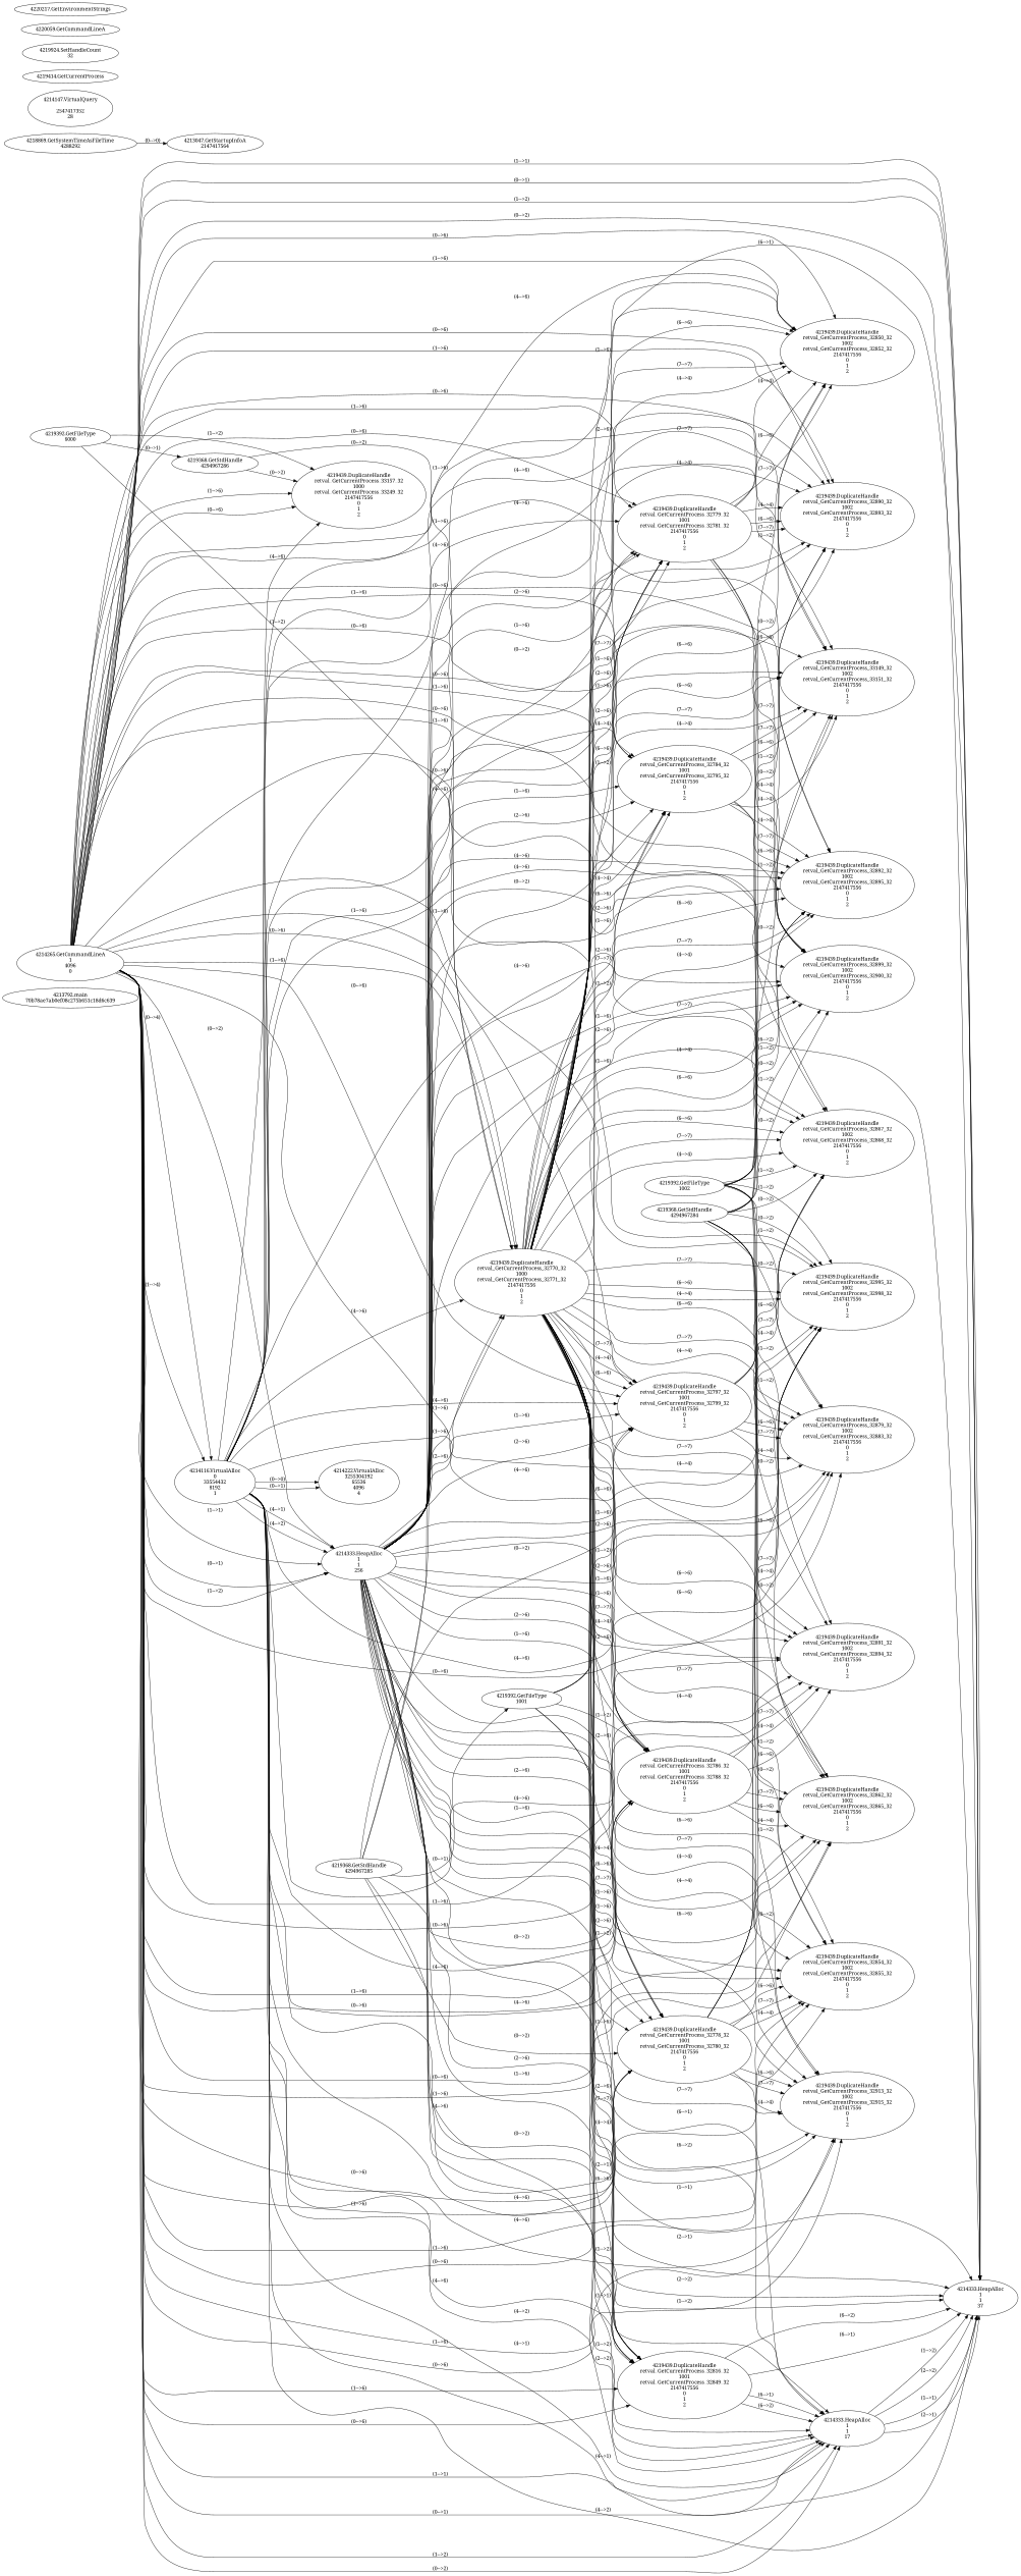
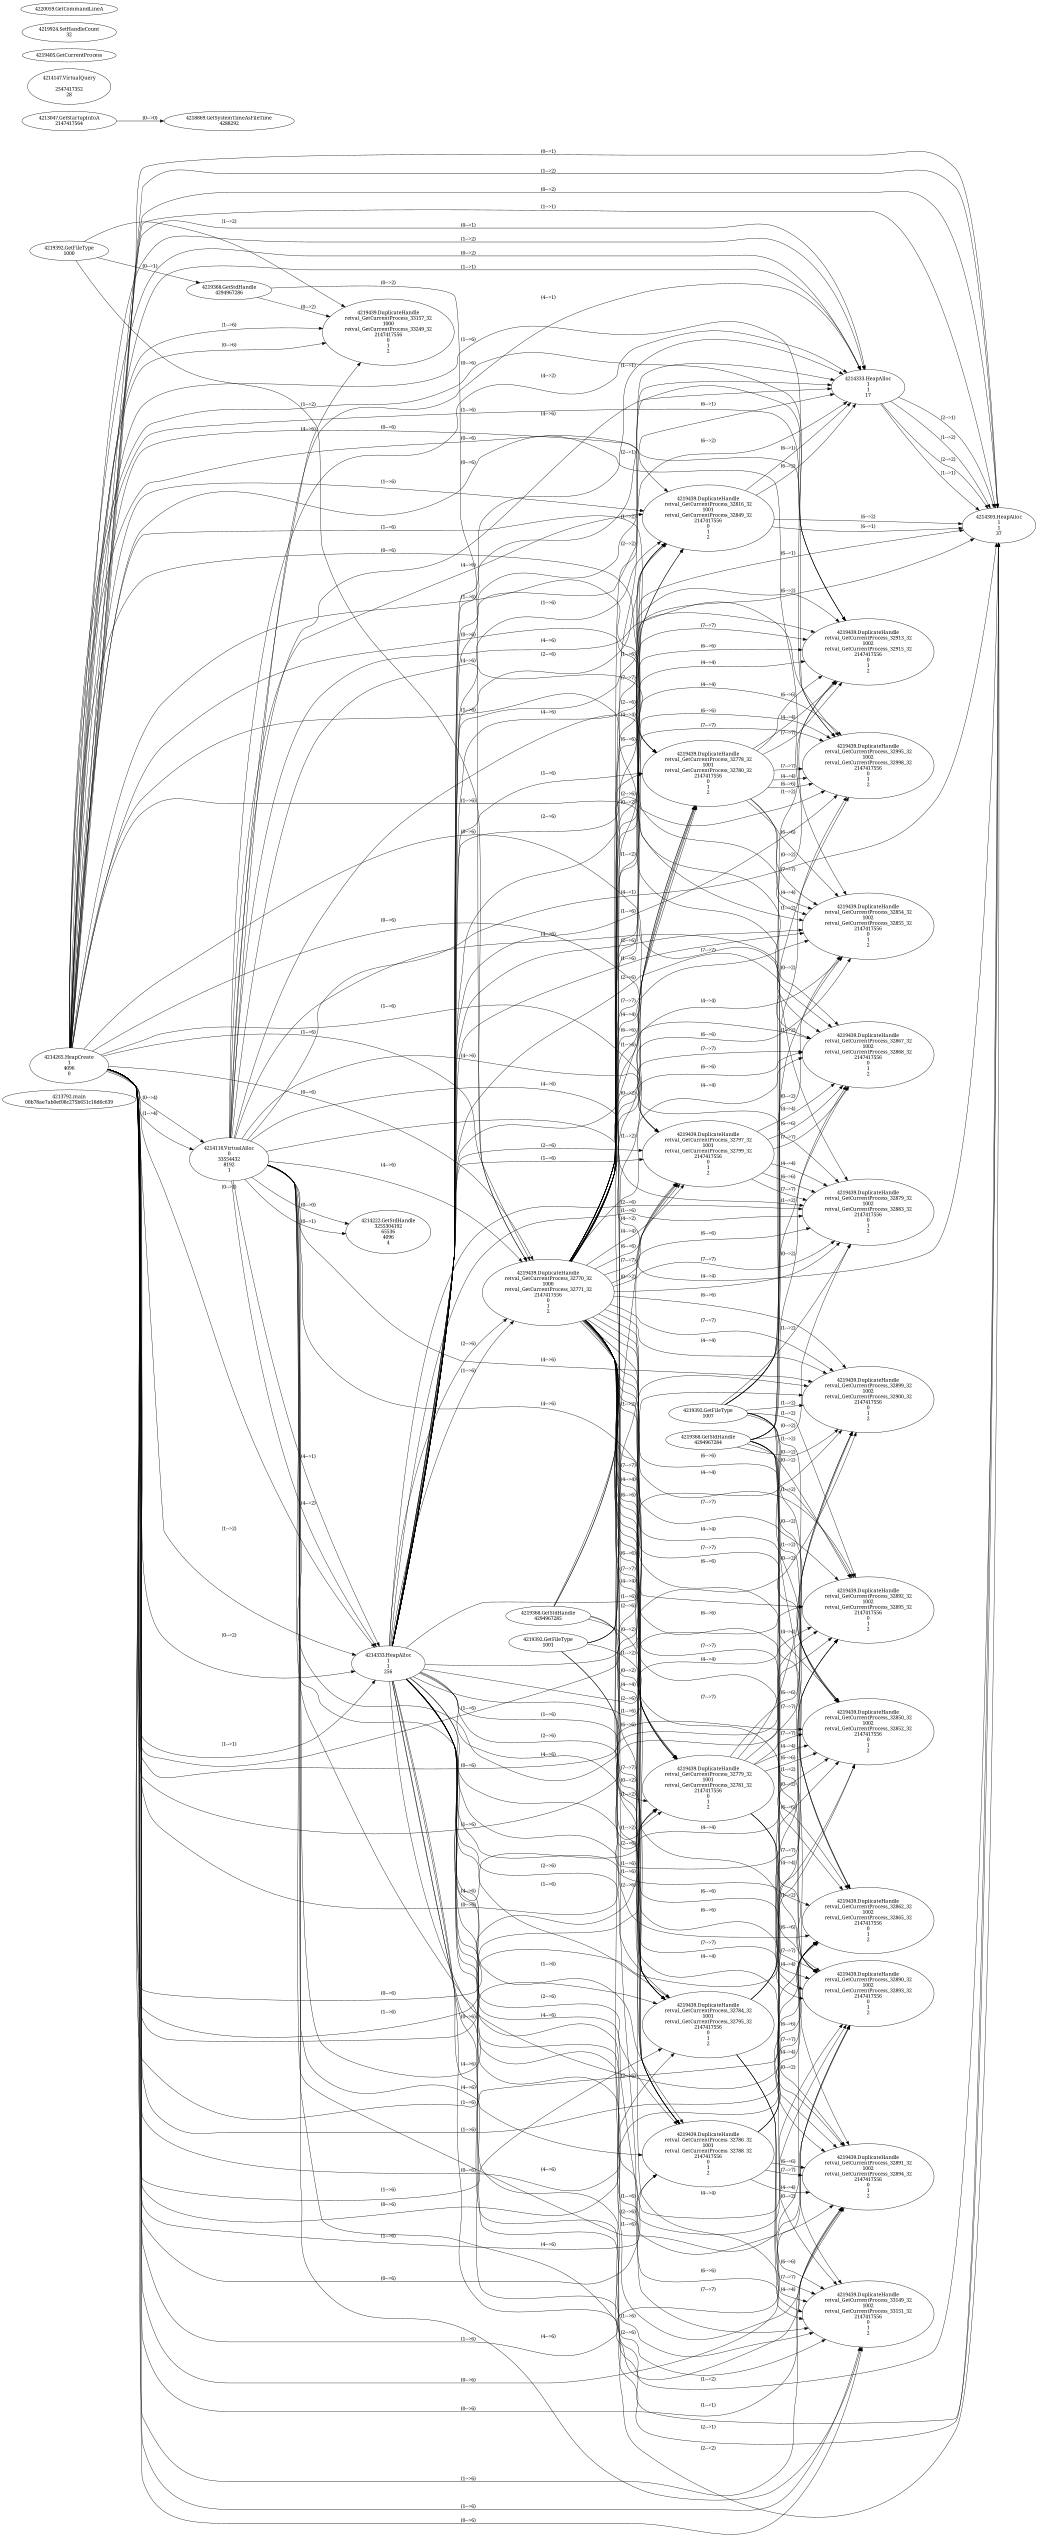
  digraph {
    fontname="Noto Serif"
    rankdir=LR
    node [fontname="Noto Serif"]
    edge [fontname="Noto Serif"]
-   n1 [label="4213792.main\n70b78ae7ab0ef08c275b651c18d6c639"]
-   n2 [label="4214265.GetCommandLineA\n1\n4096\n0"]
+   n1 [label="4213792.main\n00b78ae7ab0ef08c275b651c18d6c639"]
+   n2 [label="4214265.HeapCreate\n1\n4096\n0"]
    n3 [label="4214116.VirtualAlloc\n0\n33554432\n8192\n1"]
    n4 [label="4219439.DuplicateHandle\nretval_GetCurrentProcess_33157_32\n1000\nretval_GetCurrentProcess_33249_32\n2147417556\n0\n1\n2"]
    n5 [label="4214333.HeapAlloc\n1\n1\n256"]
    n6 [label="4219439.DuplicateHandle\nretval_GetCurrentProcess_32770_32\n1000\nretval_GetCurrentProcess_32771_32\n2147417556\n0\n1\n2"]
    n7 [label="4219439.DuplicateHandle\nretval_GetCurrentProcess_32816_32\n1001\nretval_GetCurrentProcess_32849_32\n2147417556\n0\n1\n2"]
    n8 [label="4214333.HeapAlloc\n1\n1\n17"]
-   n9 [label="4214333.HeapAlloc\n1\n1\n37"]
+   n9 [label="4214303.HeapAlloc\n1\n1\n37"]
    n10 [label="4219439.DuplicateHandle\nretval_GetCurrentProcess_32797_32\n1001\nretval_GetCurrentProcess_32799_32\n2147417556\n0\n1\n2"]
    n11 [label="4219439.DuplicateHandle\nretval_GetCurrentProcess_32867_32\n1002\nretval_GetCurrentProcess_32868_32\n2147417556\n0\n1\n2"]
    n12 [label="4219439.DuplicateHandle\nretval_GetCurrentProcess_32778_32\n1001\nretval_GetCurrentProcess_32780_32\n2147417556\n0\n1\n2"]
    n13 [label="4219439.DuplicateHandle\nretval_GetCurrentProcess_32854_32\n1002\nretval_GetCurrentProcess_32855_32\n2147417556\n0\n1\n2"]
    n14 [label="4219439.DuplicateHandle\nretval_GetCurrentProcess_32779_32\n1001\nretval_GetCurrentProcess_32781_32\n2147417556\n0\n1\n2"]
    n15 [label="4219439.DuplicateHandle\nretval_GetCurrentProcess_32890_32\n1002\nretval_GetCurrentProcess_32893_32\n2147417556\n0\n1\n2"]
    n16 [label="4219439.DuplicateHandle\nretval_GetCurrentProcess_32786_32\n1001\nretval_GetCurrentProcess_32788_32\n2147417556\n0\n1\n2"]
    n17 [label="4219439.DuplicateHandle\nretval_GetCurrentProcess_32891_32\n1002\nretval_GetCurrentProcess_32894_32\n2147417556\n0\n1\n2"]
    n18 [label="4219439.DuplicateHandle\nretval_GetCurrentProcess_32899_32\n1002\nretval_GetCurrentProcess_32900_32\n2147417556\n0\n1\n2"]
    n19 [label="4219439.DuplicateHandle\nretval_GetCurrentProcess_32784_32\n1001\nretval_GetCurrentProcess_32795_32\n2147417556\n0\n1\n2"]
    n20 [label="4219439.DuplicateHandle\nretval_GetCurrentProcess_32892_32\n1002\nretval_GetCurrentProcess_32895_32\n2147417556\n0\n1\n2"]
    n21 [label="4219439.DuplicateHandle\nretval_GetCurrentProcess_32879_32\n1002\nretval_GetCurrentProcess_32883_32\n2147417556\n0\n1\n2"]
    n22 [label="4219439.DuplicateHandle\nretval_GetCurrentProcess_32913_32\n1002\nretval_GetCurrentProcess_32915_32\n2147417556\n0\n1\n2"]
    n23 [label="4219439.DuplicateHandle\nretval_GetCurrentProcess_32862_32\n1002\nretval_GetCurrentProcess_32865_32\n2147417556\n0\n1\n2"]
    n24 [label="4219439.DuplicateHandle\nretval_GetCurrentProcess_32850_32\n1002\nretval_GetCurrentProcess_32852_32\n2147417556\n0\n1\n2"]
    n25 [label="4219439.DuplicateHandle\nretval_GetCurrentProcess_32995_32\n1002\nretval_GetCurrentProcess_32998_32\n2147417556\n0\n1\n2"]
    n26 [label="4219439.DuplicateHandle\nretval_GetCurrentProcess_33149_32\n1002\nretval_GetCurrentProcess_33151_32\n2147417556\n0\n1\n2"]
-   n27 [label="4214222.VirtualAlloc\n3255304192\n65536\n4096\n4"]
+   n27 [label="4214222.GetStdHandle\n3255304192\n65536\n4096\n4"]
    n28 [label="4218869.GetSystemTimeAsFileTime\n4288292"]
    n29 [label="4213047.GetStartupInfoA\n2147417564"]
    n30 [label="4214147.VirtualQuery\n\n2547417352\n28"]
    n31 [label="4219368.GetStdHandle\n4294967286"]
-   n32 [label="4219392.GetFileType\n6000"]
-   n34 [label="4219414.GetCurrentProcess\n"]
+   n32 [label="4219392.GetFileType\n1000"]
+   n33 [label="4219405.GetCurrentProcess\n"]
    n35 [label="4219368.GetStdHandle\n4294967285"]
    n36 [label="4219392.GetFileType\n1001"]
    n37 [label="4219368.GetStdHandle\n4294967284"]
-   n38 [label="4219392.GetFileType\n1002"]
+   n38 [label="4219392.GetFileType\n1007"]
    n39 [label="4219924.SetHandleCount\n32"]
    n40 [label="4220059.GetCommandLineA\n"]
-   n41 [label="4220217.GetEnvironmentStrings\n"]
    n2 -> n3 [label="(1-->4)"]
    n2 -> n3 [label="(0-->4)"]
    n2 -> n4 [label="(1-->6)"]
    n2 -> n4 [label="(0-->6)"]
    n2 -> n5 [label="(1-->1)"]
    n2 -> n5 [label="(0-->1)"]
    n2 -> n5 [label="(1-->2)"]
    n2 -> n5 [label="(0-->2)"]
    n2 -> n6 [label="(1-->6)"]
    n2 -> n6 [label="(0-->6)"]
    n2 -> n7 [label="(1-->6)"]
    n2 -> n7 [label="(0-->6)"]
    n2 -> n8 [label="(1-->1)"]
    n2 -> n8 [label="(0-->1)"]
    n2 -> n8 [label="(1-->2)"]
    n2 -> n8 [label="(0-->2)"]
    n2 -> n9 [label="(1-->1)"]
    n2 -> n9 [label="(0-->1)"]
    n2 -> n9 [label="(1-->2)"]
    n2 -> n9 [label="(0-->2)"]
    n2 -> n10 [label="(1-->6)"]
    n2 -> n10 [label="(0-->6)"]
    n2 -> n11 [label="(1-->6)"]
    n2 -> n11 [label="(0-->6)"]
    n2 -> n12 [label="(1-->6)"]
    n2 -> n12 [label="(0-->6)"]
    n2 -> n13 [label="(1-->6)"]
    n2 -> n13 [label="(0-->6)"]
    n2 -> n14 [label="(1-->6)"]
    n2 -> n14 [label="(0-->6)"]
    n2 -> n15 [label="(1-->6)"]
    n2 -> n15 [label="(0-->6)"]
    n2 -> n16 [label="(1-->6)"]
    n2 -> n16 [label="(0-->6)"]
    n2 -> n17 [label="(1-->6)"]
    n2 -> n17 [label="(0-->6)"]
    n2 -> n18 [label="(1-->6)"]
    n2 -> n18 [label="(0-->6)"]
    n2 -> n19 [label="(1-->6)"]
    n2 -> n19 [label="(0-->6)"]
    n2 -> n20 [label="(1-->6)"]
    n2 -> n20 [label="(0-->6)"]
    n2 -> n21 [label="(1-->6)"]
    n2 -> n21 [label="(0-->6)"]
    n2 -> n22 [label="(1-->6)"]
    n2 -> n22 [label="(0-->6)"]
    n2 -> n23 [label="(1-->6)"]
    n2 -> n23 [label="(0-->6)"]
    n2 -> n24 [label="(1-->6)"]
    n2 -> n24 [label="(0-->6)"]
    n2 -> n25 [label="(1-->6)"]
    n2 -> n25 [label="(0-->6)"]
    n2 -> n26 [label="(1-->6)"]
    n2 -> n26 [label="(0-->6)"]
    n3 -> n4 [label="(4-->6)"]
    n3 -> n5 [label="(4-->1)"]
    n3 -> n5 [label="(4-->2)"]
    n3 -> n6 [label="(4-->6)"]
    n3 -> n7 [label="(4-->6)"]
    n3 -> n8 [label="(4-->1)"]
    n3 -> n8 [label="(4-->2)"]
    n3 -> n9 [label="(4-->1)"]
    n3 -> n9 [label="(4-->2)"]
    n3 -> n10 [label="(4-->6)"]
    n3 -> n11 [label="(4-->6)"]
    n3 -> n12 [label="(4-->6)"]
    n3 -> n13 [label="(4-->6)"]
    n3 -> n14 [label="(4-->6)"]
    n3 -> n15 [label="(4-->6)"]
    n3 -> n16 [label="(4-->6)"]
    n3 -> n17 [label="(4-->6)"]
    n3 -> n18 [label="(4-->6)"]
    n3 -> n19 [label="(4-->6)"]
    n3 -> n20 [label="(4-->6)"]
    n3 -> n21 [label="(4-->6)"]
    n3 -> n22 [label="(4-->6)"]
    n3 -> n23 [label="(4-->6)"]
    n3 -> n24 [label="(4-->6)"]
    n3 -> n25 [label="(4-->6)"]
    n3 -> n26 [label="(4-->6)"]
    n3 -> n27 [label="(0-->1)"]
    n3 -> n27 [label="(0-->0)"]
    n5 -> n6 [label="(1-->6)"]
    n5 -> n6 [label="(2-->6)"]
    n5 -> n7 [label="(1-->6)"]
    n5 -> n7 [label="(2-->6)"]
    n5 -> n8 [label="(1-->1)"]
    n5 -> n8 [label="(2-->1)"]
    n5 -> n8 [label="(1-->2)"]
    n5 -> n8 [label="(2-->2)"]
    n5 -> n9 [label="(1-->1)"]
    n5 -> n9 [label="(2-->1)"]
    n5 -> n9 [label="(1-->2)"]
    n5 -> n9 [label="(2-->2)"]
    n5 -> n10 [label="(1-->6)"]
    n5 -> n10 [label="(2-->6)"]
    n5 -> n11 [label="(1-->6)"]
    n5 -> n11 [label="(2-->6)"]
    n5 -> n12 [label="(1-->6)"]
    n5 -> n12 [label="(2-->6)"]
    n5 -> n13 [label="(1-->6)"]
    n5 -> n13 [label="(2-->6)"]
    n5 -> n14 [label="(1-->6)"]
    n5 -> n14 [label="(2-->6)"]
    n5 -> n15 [label="(1-->6)"]
    n5 -> n15 [label="(2-->6)"]
    n5 -> n16 [label="(1-->6)"]
    n5 -> n16 [label="(2-->6)"]
    n5 -> n17 [label="(1-->6)"]
    n5 -> n17 [label="(2-->6)"]
    n5 -> n18 [label="(1-->6)"]
    n5 -> n18 [label="(2-->6)"]
    n5 -> n19 [label="(1-->6)"]
    n5 -> n19 [label="(2-->6)"]
    n5 -> n20 [label="(1-->6)"]
    n5 -> n20 [label="(2-->6)"]
    n5 -> n21 [label="(1-->6)"]
    n5 -> n21 [label="(2-->6)"]
    n5 -> n22 [label="(1-->6)"]
    n5 -> n22 [label="(2-->6)"]
    n5 -> n23 [label="(1-->6)"]
    n5 -> n23 [label="(2-->6)"]
    n5 -> n24 [label="(1-->6)"]
    n5 -> n24 [label="(2-->6)"]
    n5 -> n25 [label="(1-->6)"]
    n5 -> n25 [label="(2-->6)"]
    n5 -> n26 [label="(1-->6)"]
    n5 -> n26 [label="(2-->6)"]
    n6 -> n7 [label="(4-->4)"]
    n6 -> n7 [label="(6-->6)"]
    n6 -> n7 [label="(7-->7)"]
    n6 -> n8 [label="(6-->1)"]
    n6 -> n8 [label="(6-->2)"]
    n6 -> n9 [label="(6-->1)"]
    n6 -> n9 [label="(6-->2)"]
    n6 -> n10 [label="(4-->4)"]
    n6 -> n10 [label="(6-->6)"]
    n6 -> n10 [label="(7-->7)"]
    n6 -> n11 [label="(4-->4)"]
    n6 -> n11 [label="(6-->6)"]
    n6 -> n11 [label="(7-->7)"]
    n6 -> n12 [label="(4-->4)"]
    n6 -> n12 [label="(6-->6)"]
    n6 -> n12 [label="(7-->7)"]
    n6 -> n13 [label="(4-->4)"]
    n6 -> n13 [label="(6-->6)"]
    n6 -> n13 [label="(7-->7)"]
    n6 -> n14 [label="(4-->4)"]
    n6 -> n14 [label="(6-->6)"]
    n6 -> n14 [label="(7-->7)"]
    n6 -> n15 [label="(4-->4)"]
    n6 -> n15 [label="(6-->6)"]
    n6 -> n15 [label="(7-->7)"]
    n6 -> n16 [label="(4-->4)"]
    n6 -> n16 [label="(6-->6)"]
    n6 -> n16 [label="(7-->7)"]
    n6 -> n17 [label="(4-->4)"]
    n6 -> n17 [label="(6-->6)"]
    n6 -> n17 [label="(7-->7)"]
    n6 -> n18 [label="(4-->4)"]
    n6 -> n18 [label="(6-->6)"]
    n6 -> n18 [label="(7-->7)"]
    n6 -> n19 [label="(4-->4)"]
    n6 -> n19 [label="(6-->6)"]
    n6 -> n19 [label="(7-->7)"]
    n6 -> n20 [label="(4-->4)"]
    n6 -> n20 [label="(6-->6)"]
    n6 -> n20 [label="(7-->7)"]
    n6 -> n21 [label="(4-->4)"]
    n6 -> n21 [label="(6-->6)"]
    n6 -> n21 [label="(7-->7)"]
    n6 -> n22 [label="(4-->4)"]
    n6 -> n22 [label="(6-->6)"]
    n6 -> n22 [label="(7-->7)"]
    n6 -> n23 [label="(4-->4)"]
    n6 -> n23 [label="(6-->6)"]
    n6 -> n23 [label="(7-->7)"]
    n6 -> n24 [label="(4-->4)"]
    n6 -> n24 [label="(6-->6)"]
    n6 -> n24 [label="(7-->7)"]
    n6 -> n25 [label="(4-->4)"]
    n6 -> n25 [label="(6-->6)"]
    n6 -> n25 [label="(7-->7)"]
    n6 -> n26 [label="(4-->4)"]
    n6 -> n26 [label="(6-->6)"]
    n6 -> n26 [label="(7-->7)"]
    n7 -> n8 [label="(6-->1)"]
    n7 -> n8 [label="(6-->2)"]
    n7 -> n9 [label="(6-->1)"]
    n7 -> n9 [label="(6-->2)"]
    n8 -> n9 [label="(1-->1)"]
    n8 -> n9 [label="(2-->1)"]
    n8 -> n9 [label="(1-->2)"]
    n8 -> n9 [label="(2-->2)"]
    n10 -> n11 [label="(4-->4)"]
    n10 -> n11 [label="(6-->6)"]
    n10 -> n11 [label="(7-->7)"]
    n10 -> n21 [label="(4-->4)"]
    n10 -> n21 [label="(6-->6)"]
    n10 -> n21 [label="(7-->7)"]
    n12 -> n13 [label="(4-->4)"]
    n12 -> n13 [label="(6-->6)"]
    n12 -> n13 [label="(7-->7)"]
    n12 -> n22 [label="(4-->4)"]
    n12 -> n22 [label="(6-->6)"]
    n12 -> n22 [label="(7-->7)"]
    n12 -> n25 [label="(4-->4)"]
    n12 -> n25 [label="(6-->6)"]
    n12 -> n25 [label="(7-->7)"]
    n14 -> n15 [label="(4-->4)"]
    n14 -> n15 [label="(6-->6)"]
    n14 -> n15 [label="(7-->7)"]
    n14 -> n18 [label="(4-->4)"]
    n14 -> n18 [label="(6-->6)"]
    n14 -> n18 [label="(7-->7)"]
    n14 -> n24 [label="(4-->4)"]
    n14 -> n24 [label="(6-->6)"]
    n14 -> n24 [label="(7-->7)"]
    n16 -> n17 [label="(4-->4)"]
    n16 -> n17 [label="(6-->6)"]
    n16 -> n17 [label="(7-->7)"]
    n16 -> n23 [label="(4-->4)"]
    n16 -> n23 [label="(6-->6)"]
    n16 -> n23 [label="(7-->7)"]
    n19 -> n20 [label="(4-->4)"]
    n19 -> n20 [label="(6-->6)"]
    n19 -> n20 [label="(7-->7)"]
    n19 -> n26 [label="(4-->4)"]
    n19 -> n26 [label="(6-->6)"]
    n19 -> n26 [label="(7-->7)"]
-   n28 -> n29 [label="(0-->0)"]
+   n29 -> n28 [label="(0-->0)"]
    n31 -> n4 [label="(0-->2)"]
    n31 -> n6 [label="(0-->2)"]
    n32 -> n4 [label="(1-->2)"]
    n32 -> n6 [label="(1-->2)"]
    n32 -> n31 [label="(0-->1)"]
    n35 -> n7 [label="(0-->2)"]
    n35 -> n10 [label="(0-->2)"]
    n35 -> n12 [label="(0-->2)"]
    n35 -> n14 [label="(0-->2)"]
    n35 -> n16 [label="(0-->2)"]
    n35 -> n19 [label="(0-->2)"]
-   n35 -> n36 [label="(0-->1)"]
    n36 -> n7 [label="(1-->2)"]
    n36 -> n10 [label="(1-->2)"]
    n36 -> n12 [label="(1-->2)"]
    n36 -> n14 [label="(1-->2)"]
    n36 -> n16 [label="(1-->2)"]
    n36 -> n19 [label="(1-->2)"]
    n37 -> n11 [label="(0-->2)"]
    n37 -> n13 [label="(0-->2)"]
    n37 -> n15 [label="(0-->2)"]
    n37 -> n17 [label="(0-->2)"]
    n37 -> n18 [label="(0-->2)"]
    n37 -> n20 [label="(0-->2)"]
    n37 -> n21 [label="(0-->2)"]
    n37 -> n22 [label="(0-->2)"]
    n37 -> n23 [label="(0-->2)"]
    n37 -> n24 [label="(0-->2)"]
    n37 -> n25 [label="(0-->2)"]
    n37 -> n26 [label="(0-->2)"]
    n38 -> n11 [label="(1-->2)"]
    n38 -> n13 [label="(1-->2)"]
    n38 -> n15 [label="(1-->2)"]
    n38 -> n17 [label="(1-->2)"]
    n38 -> n18 [label="(1-->2)"]
    n38 -> n20 [label="(1-->2)"]
    n38 -> n21 [label="(1-->2)"]
    n38 -> n22 [label="(1-->2)"]
    n38 -> n23 [label="(1-->2)"]
    n38 -> n24 [label="(1-->2)"]
    n38 -> n25 [label="(1-->2)"]
    n38 -> n26 [label="(1-->2)"]
  }
